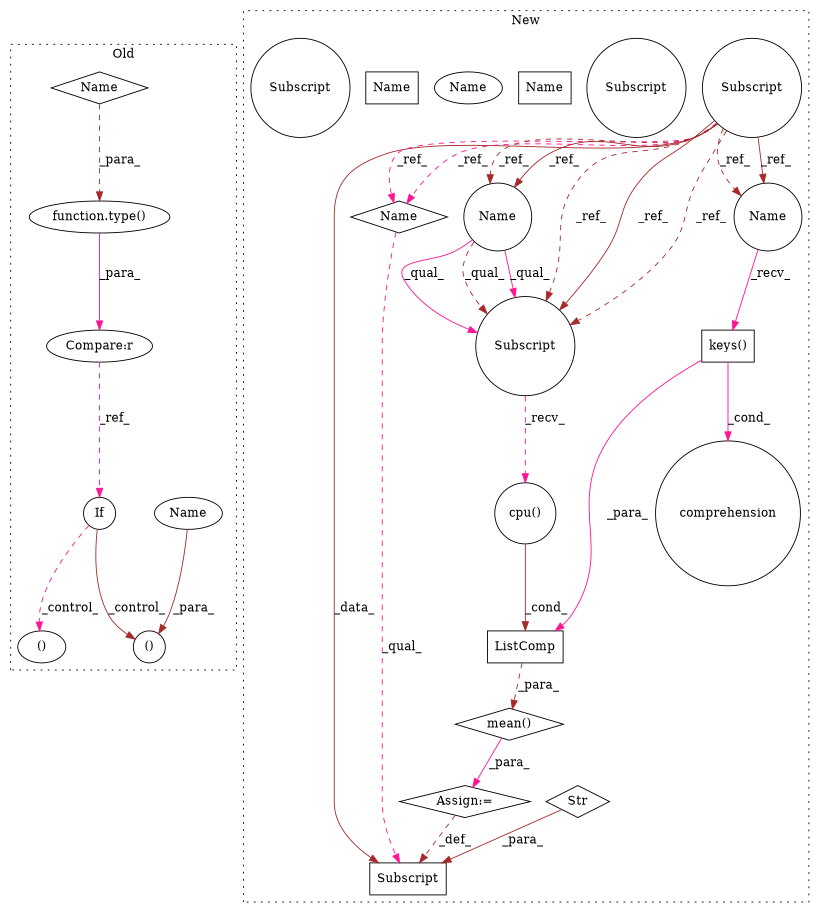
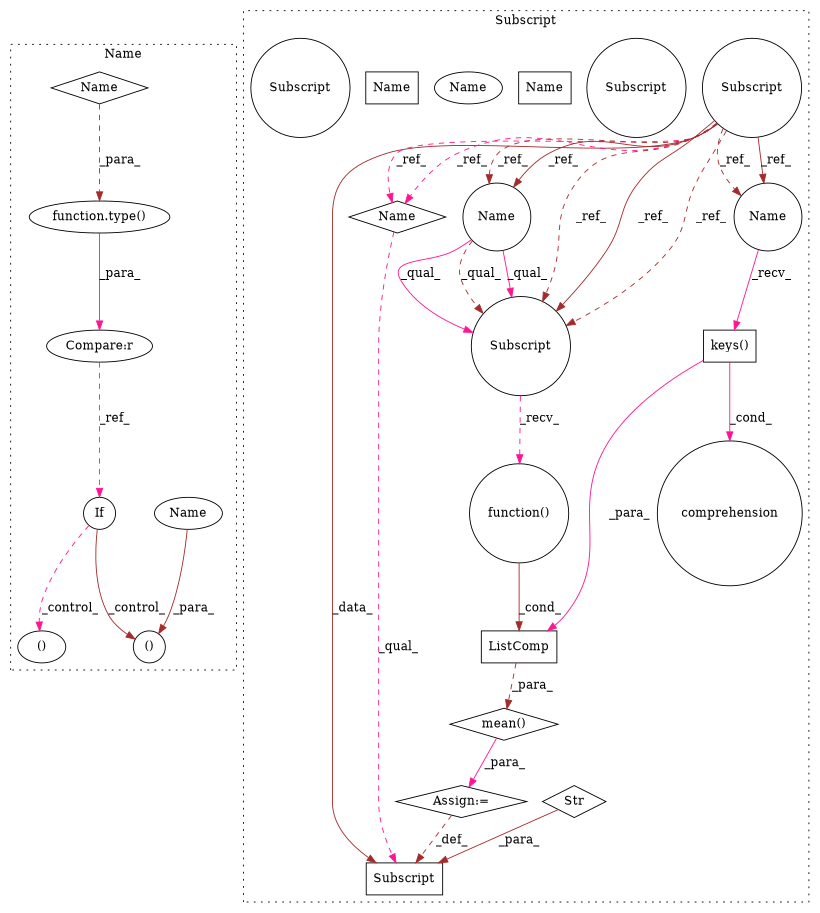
  digraph {
    node [a=87 l=9 s="3870,0" shape=circle]
    edge [color=brown style=solid]
    n1 [a=75 l="5,1" label="function.type()" s="4333,4342" shape=ellipse]
    n2 [a=96 l=3 label=If s=4330]
    n3 [a=54 l=12 label="()" s=4381 shape=ellipse]
    n4 [a=40 l=20 label="Compare:r" s=4333 shape=ellipse]
    n5 [a=54 l=3 label="()" s=4367]
    n6 [l=4 label=Name s=4363 shape=ellipse]
    n7 [l=4 label=Name s=4338 shape=diamond]
    n8 [a=106 l=46 label=ListComp s=3869 shape=box]
    n9 [a=45 l=3 label=comprehension s=3889]
    n10 [a=68 l=3 label="Assign:=" s=3858 shape=diamond]
    n11 [a=63 l="16,0" label=Subscript s="3842,0" shape=box]
    n12 [a=66 l=5 label=Str s=3852 shape=diamond]
    n13 [a=63 l="37,0" label=Subscript s="3618,0"]
    n14 [a=63 l="12,0" label=Subscript]
    n15 [a=75 l=16 label="keys()" s=3898 shape=box]
    n16 [a=75 l="8,1" label="mean()" s="3861,3915" shape=diamond]
-   n17 [a=75 l=18 label="cpu()" s=3870]
+   n17 [a=75 l=18 label="function()" s=3870]
    n18 [label=Name s=3870 shape=box]
    n19 [label=Name s=3898 shape=ellipse]
    n20 [label=Name s=3842 shape=box]
    n21 [a=63 l="12,0" label=Subscript]
    n22 [label=Name s=3842 shape=diamond]
    n23 [label=Name s=3870]
    n24 [a=63 l="12,0" label=Subscript]
    n25 [label=Name s=3898]
    subgraph cluster_1 {
-     label=Old
+     label=Name
      style=dotted
      n1
      n2
      n3
      n4
      n5
      n6
      n7
    }
    subgraph cluster_2 {
-     label=New
+     label=Subscript
      style=dotted
      n8
      n9
      n10
      n11
      n12
      n13
      n14
      n15
      n16
      n17
      n18
      n19
      n20
      n21
      n22
      n23
      n24
      n25
    }
    n1 -> n4 [color=deeppink label=_para_]
    n2 -> n3 [color=deeppink label=_control_ style=dashed]
    n2 -> n5 [label=_control_]
    n4 -> n2 [color=deeppink label=_ref_ style=dashed]
    n6 -> n5 [label=_para_]
    n7 -> n1 [label=_para_ style=dashed]
    n8 -> n16 [label=_para_ style=dashed]
    n10 -> n11 [label=_def_ style=dashed]
    n12 -> n11 [label=_para_]
    n13 -> n11 [label=_data_]
    n13 -> n22 [color=deeppink label=_ref_ style=dashed]
    n13 -> n22 [color=deeppink label=_ref_ style=dashed]
    n13 -> n23 [label=_ref_ style=dashed]
    n13 -> n23 [label=_ref_]
    n13 -> n24 [label=_ref_ style=dashed]
    n13 -> n24 [label=_ref_]
    n13 -> n24 [label=_ref_ style=dashed]
    n13 -> n25 [label=_ref_ style=dashed]
    n13 -> n25 [label=_ref_]
    n15 -> n8 [color=deeppink label=_para_]
    n15 -> n9 [color=deeppink label=_cond_]
    n16 -> n10 [color=deeppink label=_para_]
    n17 -> n8 [label=_cond_]
    n22 -> n11 [color=deeppink label=_qual_ style=dashed]
    n23 -> n24 [color=deeppink label=_qual_]
    n23 -> n24 [label=_qual_ style=dashed]
    n23 -> n24 [color=deeppink label=_qual_]
    n24 -> n17 [color=deeppink label=_recv_ style=dashed]
    n25 -> n15 [color=deeppink label=_recv_]
  }
